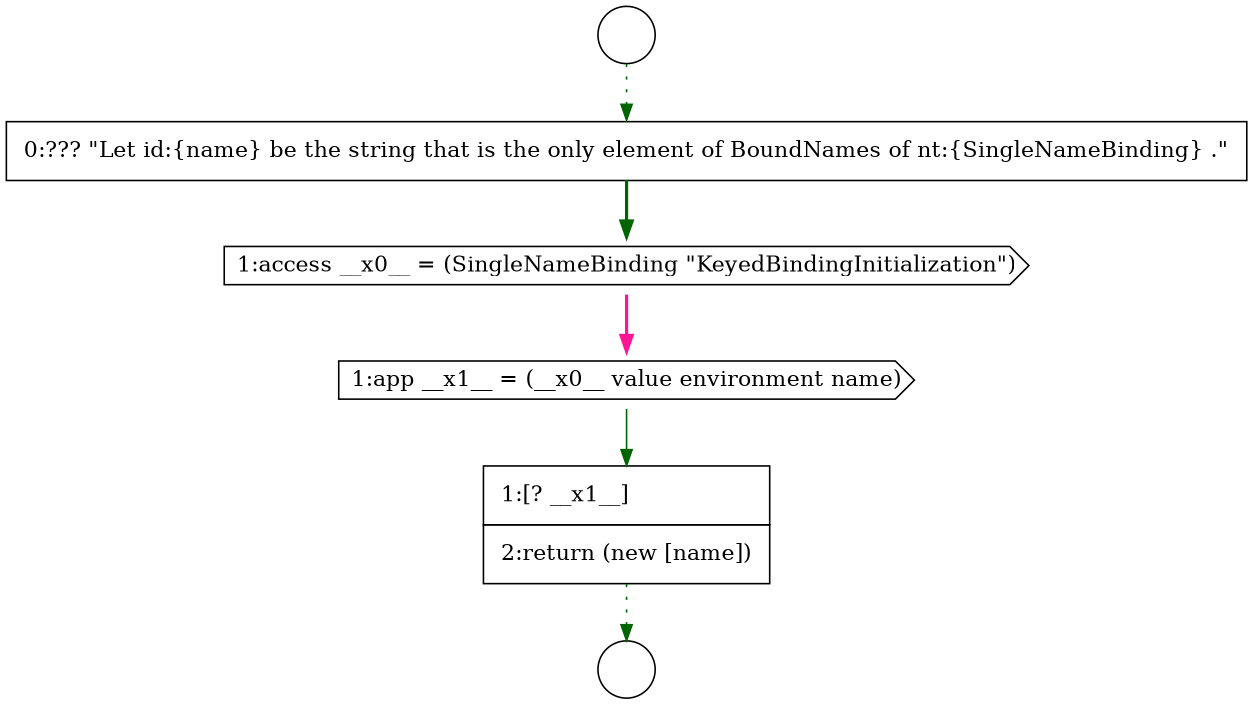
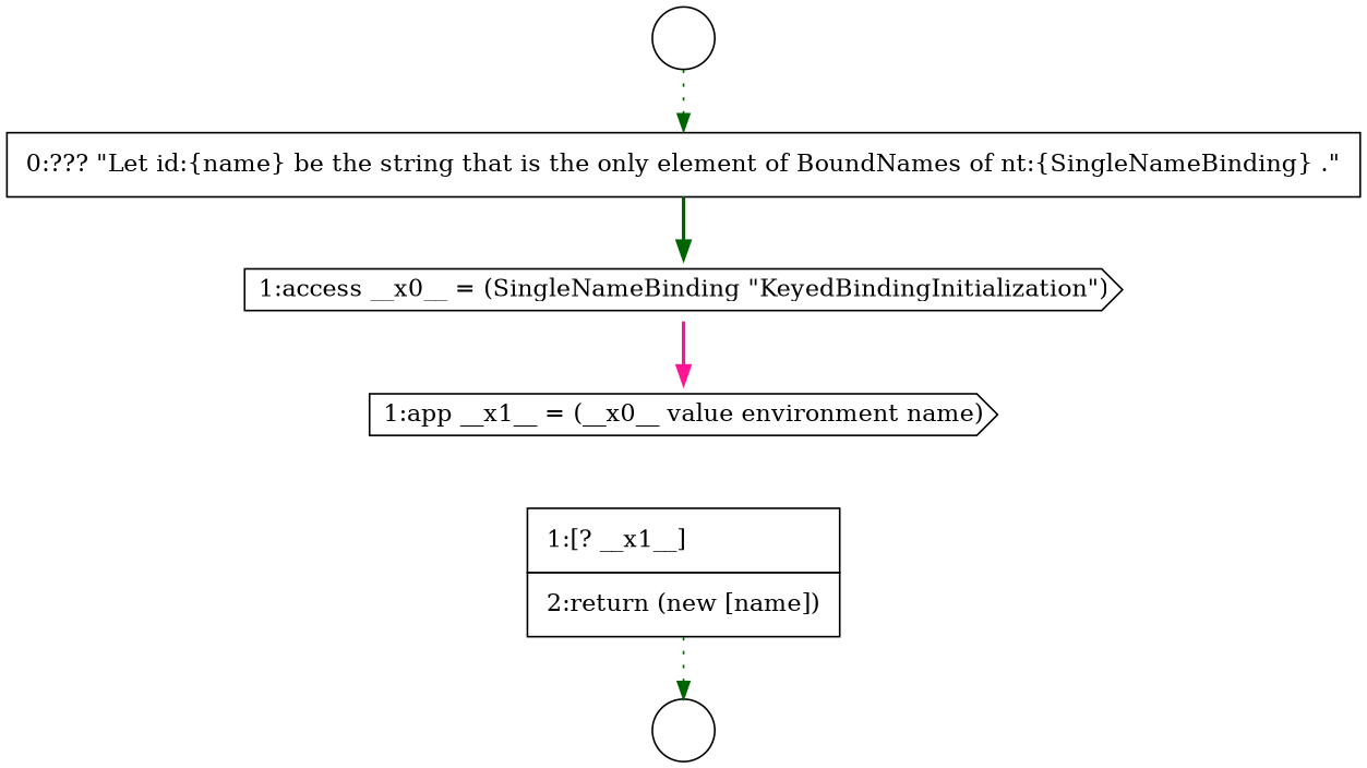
  digraph {
    node [color=black fillcolor=white shape=circle style=filled]
    edge [color=darkgreen style=dotted]
    n1 [label=" "]
    n2 [label=<<font color="black">     <table border="0" cellborder="1" cellspacing="0" cellpadding="10">       <tr><td align="left">0:??? &quot;Let id:{name} be the string that is the only element of BoundNames of nt:{SingleNameBinding} .&quot;</td></tr>     </table>   </font>> margin=0 shape=none]
    n3 [label=<<font color="black">     <table border="0" cellborder="1" cellspacing="0" cellpadding="10">       <tr><td align="left">1:[? __x1__]</td></tr>       <tr><td align="left">2:return (new [name])</td></tr>     </table>   </font>> margin=0 shape=none]
    n4 [label=" "]
    n5 [label=<<font color="black">1:app __x1__ = (__x0__ value environment name)</font>> shape=cds]
    n6 [label=<<font color="black">1:access __x0__ = (SingleNameBinding &quot;KeyedBindingInitialization&quot;)</font>> shape=cds]
    n1 -> n2
    n2 -> n6 [style=bold]
    n3 -> n4
-   n5 -> n3 [style=solid]
    n6 -> n5 [color=deeppink style=bold]
  }
